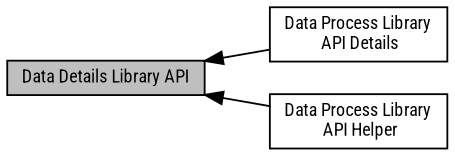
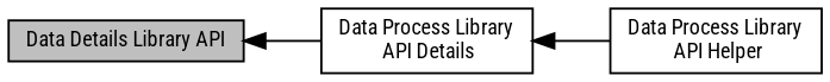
  digraph {
    fontname="Roboto Condensed"
    rankdir=LR
    node [color=black fontname="Roboto Condensed" fontsize=10 shape=box]
    edge [dir=back fontname="Roboto Condensed" fontsize=10 labelfontname=Helvetica labelfontsize=10 shape=plaintext style=solid]
    n1 [height=0.2 label="Data Process Library\l API Details" width=0.4]
    n2 [height=0.2 label="Data Process Library\l API Helper" width=0.4]
    n3 [fillcolor=grey75 fontcolor=black height=0.2 label="Data Details Library API" style=filled width=0.4]
    n3 -> n1
-   n3 -> n2
+   n1 -> n2
  }
